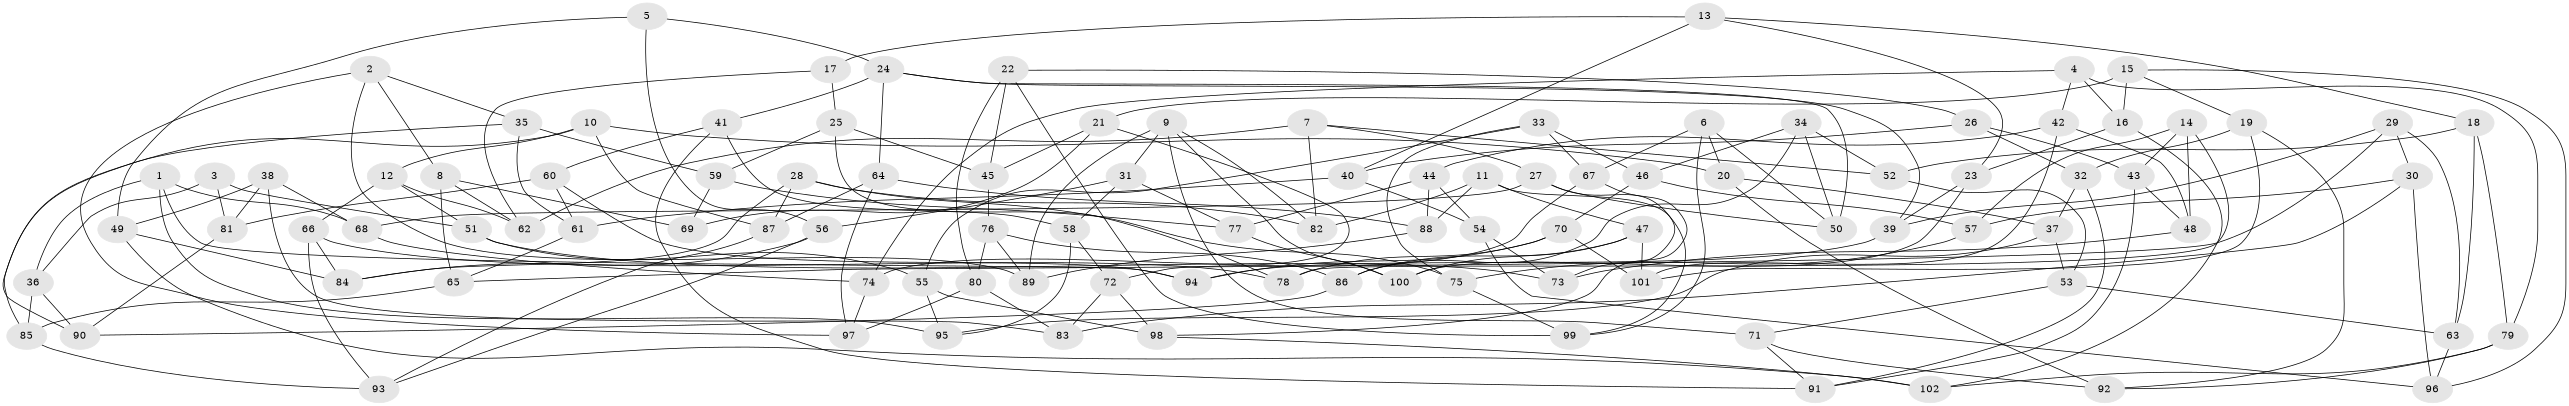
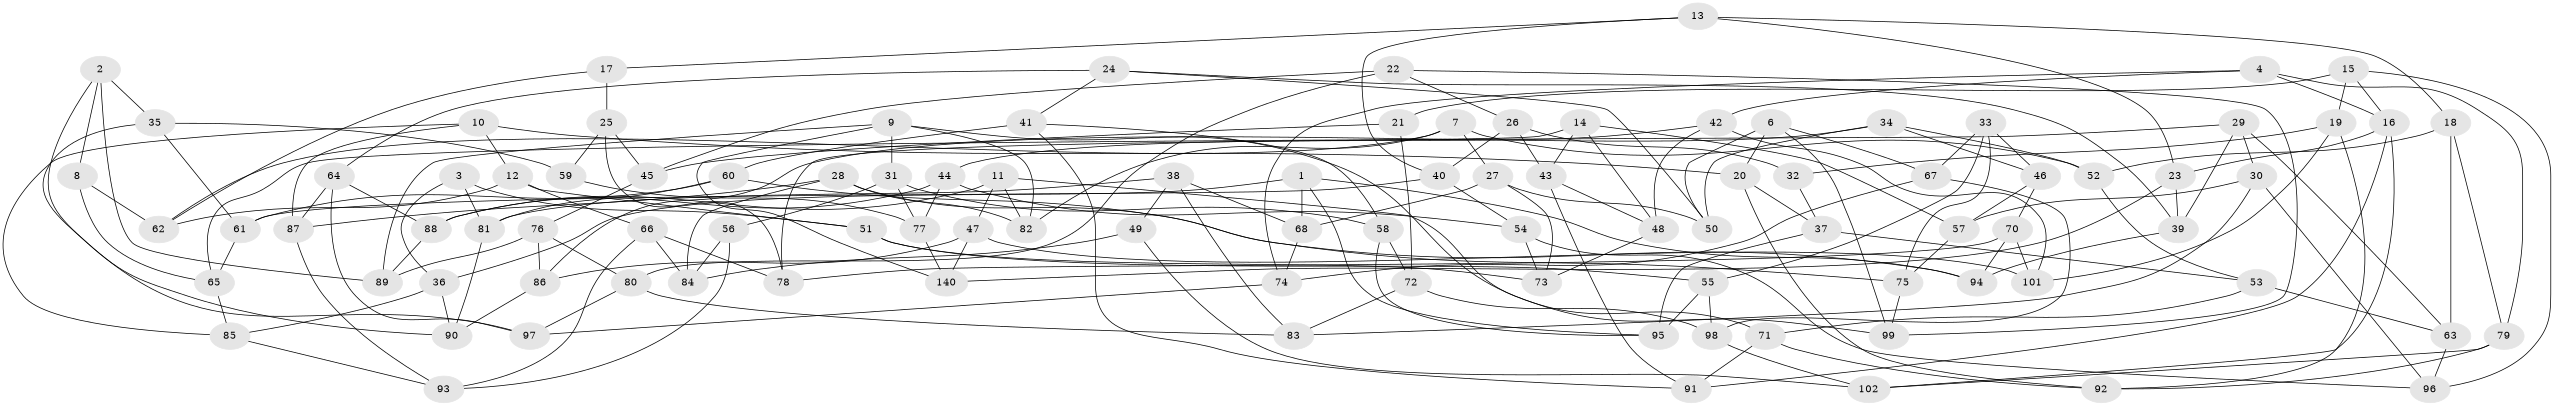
  graph {
    node [color=gray90 style=filled]
    1
    36
    68
    94
    95
    85
    90
    74
    2
    8
    35
    89
    97
-   69
    62
    65
    59
    61
    3
    51
    81
    73
    55
    4
    16
    42
    79
    23
    102
    48
    101
    44
    92
-   5
    24
    49
    56
    50
    39
    41
    64
    84
    93
    6
    20
    67
    99
    37
    98
    7
    27
    52
    82
    53
    9
    31
    71
-   100
+   100 [label=140]
    58
    77
    91
    10
    12
    87
    66
    11
    47
    88
    86
    78
    13
    17
    18
    40
    25
    63
    54
    14
    43
    57
    75
    15
    19
    21
    96
    32
    45
    72
    76
    83
    22
    26
    80
    60
    28
    29
    30
    33
    46
    70
    34
    38
    1 -- 36
    1 -- 68
    1 -- 94
    1 -- 95
    36 -- 85
    36 -- 90
    68 -- 74
    85 -- 93
    74 -- 97
    2 -- 8
    2 -- 35
    2 -- 89
    2 -- 97
-   8 -- 69
    8 -- 62
    8 -- 65
    35 -- 90
    35 -- 59
    35 -- 61
    65 -- 85
-   59 -- 69
    59 -- 77
    61 -- 65
    3 -- 36
    3 -- 51
    3 -- 81
    51 -- 73
    51 -- 55
    81 -- 90
    55 -- 95
    55 -- 98
    4 -- 74
    4 -- 16
    4 -- 42
    4 -- 79
    16 -- 23
    16 -- 102
    42 -- 48
    42 -- 101
    42 -- 44
    79 -- 102
    79 -- 92
    23 -- 39
    23 -- 100
    48 -- 73
    44 -- 77
    44 -- 88
    44 -- 54
-   5 -- 24
-   5 -- 49
-   5 -- 56
    24 -- 50
    24 -- 39
    24 -- 41
    24 -- 64
    49 -- 102
    49 -- 84
    56 -- 84
    56 -- 93
    39 -- 94
    41 -- 58
    41 -- 91
    41 -- 60
    64 -- 97
    64 -- 87
    64 -- 88
    6 -- 50
    6 -- 20
    6 -- 67
    6 -- 99
    20 -- 92
    20 -- 37
    67 -- 74
    67 -- 98
    37 -- 95
    37 -- 53
    98 -- 102
    7 -- 62
    7 -- 27
    7 -- 52
    7 -- 82
    27 -- 68
    27 -- 73
    27 -- 50
    52 -- 53
    53 -- 71
    53 -- 63
    9 -- 89
    9 -- 82
    9 -- 31
    9 -- 71
    9 -- 100
    31 -- 56
    31 -- 58
    31 -- 77
    71 -- 92
    71 -- 91
    58 -- 95
    58 -- 72
    77 -- 100
    10 -- 85
    10 -- 20
    10 -- 12
    10 -- 87
    12 -- 62
    12 -- 51
    12 -- 66
    87 -- 93
    66 -- 84
    66 -- 93
    66 -- 78
    11 -- 99
    11 -- 82
    11 -- 47
    11 -- 88
    47 -- 101
    47 -- 100
    47 -- 86
    88 -- 89
    86 -- 90
    13 -- 23
    13 -- 17
    13 -- 18
    13 -- 40
    17 -- 62
    17 -- 25
    18 -- 79
    18 -- 52
    18 -- 63
    40 -- 61
    40 -- 54
    25 -- 59
    25 -- 78
    25 -- 45
    63 -- 96
    54 -- 73
    54 -- 96
    14 -- 48
    14 -- 78
    14 -- 43
    14 -- 57
    43 -- 48
    43 -- 91
    57 -- 75
    75 -- 99
    15 -- 16
    15 -- 19
    15 -- 21
    15 -- 96
    19 -- 101
    19 -- 92
    19 -- 32
-   21 -- 69
    21 -- 45
    21 -- 72
    32 -- 37
-   32 -- 91
+   16 -- 91
    45 -- 76
    72 -- 98
    72 -- 83
    76 -- 89
    76 -- 86
    76 -- 80
    22 -- 99
    22 -- 45
    22 -- 26
    22 -- 80
    26 -- 40
    26 -- 43
    26 -- 32
    80 -- 97
    80 -- 83
    60 -- 94
    60 -- 61
    60 -- 81
    28 -- 84
    28 -- 82
    28 -- 87
    28 -- 75
    29 -- 65
    29 -- 39
    29 -- 63
    29 -- 30
    30 -- 57
    30 -- 96
    30 -- 83
    33 -- 55
    33 -- 67
    33 -- 75
    33 -- 46
    46 -- 57
    46 -- 70
    70 -- 94
    70 -- 101
    70 -- 78
    34 -- 50
    34 -- 52
    34 -- 86
    34 -- 46
    38 -- 68
    38 -- 81
    38 -- 49
    38 -- 83
  }
